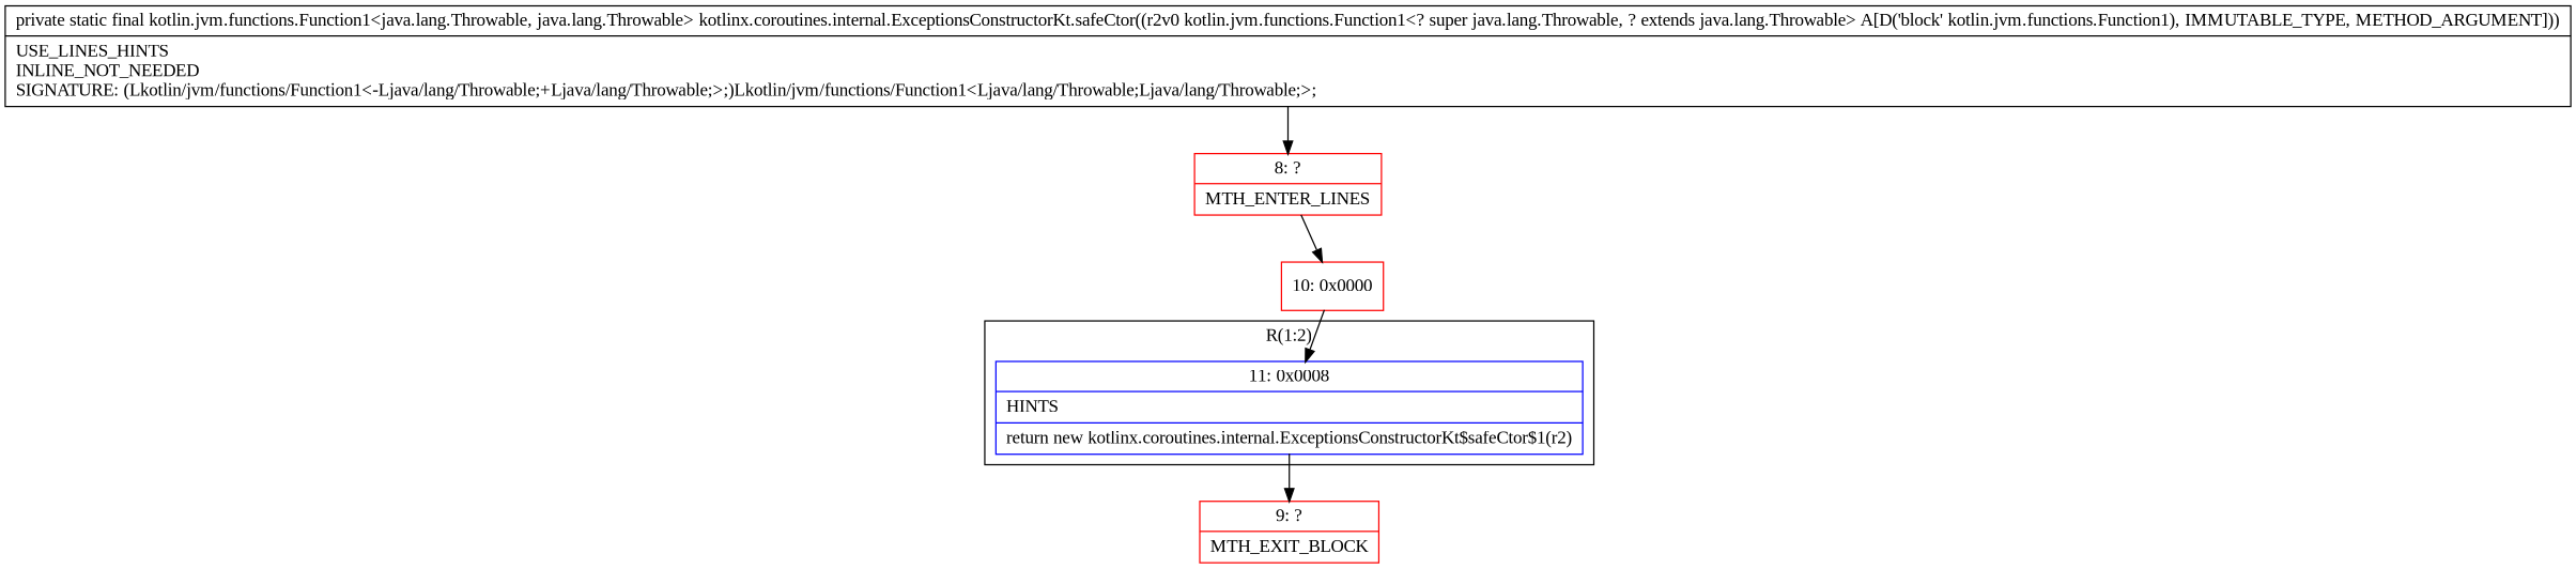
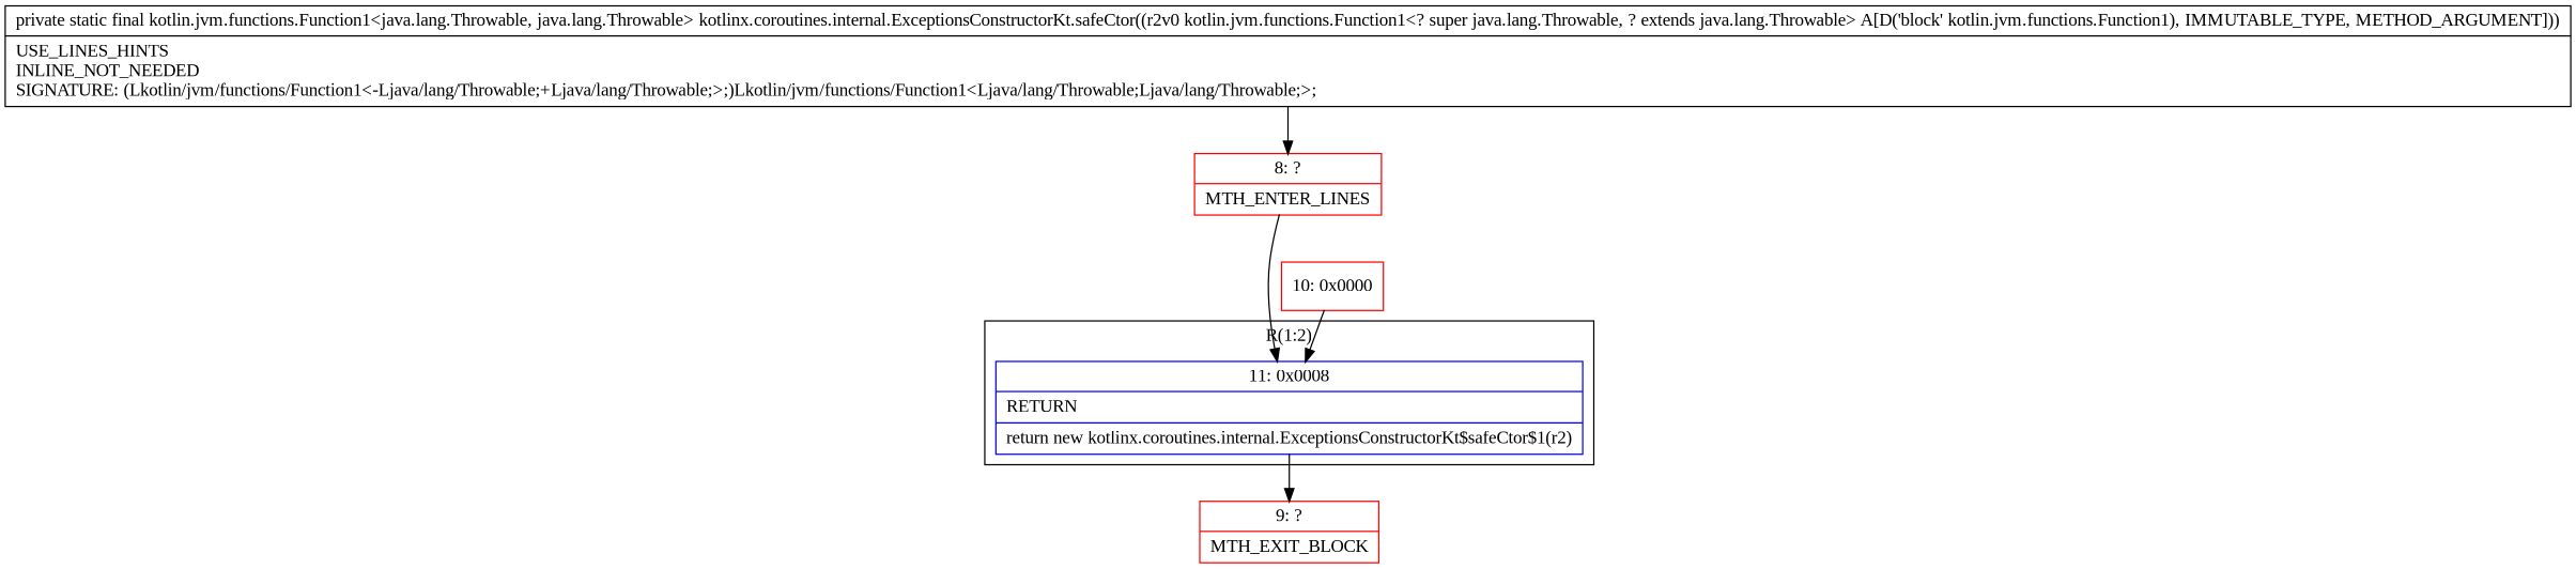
  digraph {
    fontname="Liberation Serif"
    node [color=red fontname="Liberation Serif" shape=record]
    edge [fontname="Liberation Serif"]
-   n1 [color=blue label="{11\:\ 0x0008|HINTS\l|return new kotlinx.coroutines.internal.ExceptionsConstructorKt$safeCtor$1(r2)\l}"]
+   n1 [color=blue label="{11\:\ 0x0008|RETURN\l|return new kotlinx.coroutines.internal.ExceptionsConstructorKt$safeCtor$1(r2)\l}"]
    n2 [label="{9\:\ ?|MTH_EXIT_BLOCK\l}"]
    n3 [label="{8\:\ ?|MTH_ENTER_LINES\l}"]
    n4 [label="{10\:\ 0x0000}"]
    n5 [label="{private static final kotlin.jvm.functions.Function1\<java.lang.Throwable, java.lang.Throwable\> kotlinx.coroutines.internal.ExceptionsConstructorKt.safeCtor((r2v0 kotlin.jvm.functions.Function1\<? super java.lang.Throwable, ? extends java.lang.Throwable\> A[D('block' kotlin.jvm.functions.Function1), IMMUTABLE_TYPE, METHOD_ARGUMENT]))  | USE_LINES_HINTS\lINLINE_NOT_NEEDED\lSIGNATURE: (Lkotlin\/jvm\/functions\/Function1\<\-Ljava\/lang\/Throwable;+Ljava\/lang\/Throwable;\>;)Lkotlin\/jvm\/functions\/Function1\<Ljava\/lang\/Throwable;Ljava\/lang\/Throwable;\>;\l}" color=""]
    subgraph cluster_1 {
      label="R(1:2)"
      n1
    }
    n1 -> n2
-   n3 -> n4
+   n3 -> n1
    n4 -> n1
    n5 -> n3
  }
